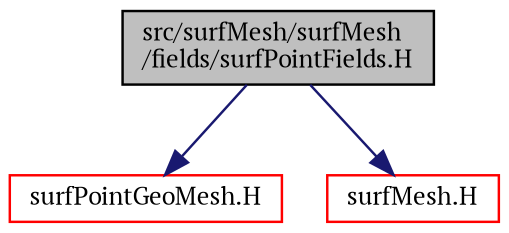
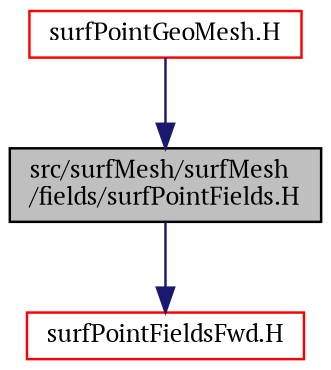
  digraph {
    fontname="PT Serif"
    node [color=red fontname="PT Serif" fontsize=10 shape=record]
    edge [color=midnightblue fontname="PT Serif" fontsize=10 labelfontname=Helvetica labelfontsize=10 style=solid]
    n1 [color=black fillcolor=grey75 fontcolor=black height=0.2 label="src/surfMesh/surfMesh\l/fields/surfPointFields.H" style=filled width=0.4]
    n2 [height=0.2 label="surfPointGeoMesh.H" width=0.4]
-   n3 [height=0.2 label="surfMesh.H" width=0.4]
-   n1 -> n2
+   n3 [height=0.2 label="surfPointFieldsFwd.H" width=0.4]
+   n2 -> n1
    n1 -> n3
  }
